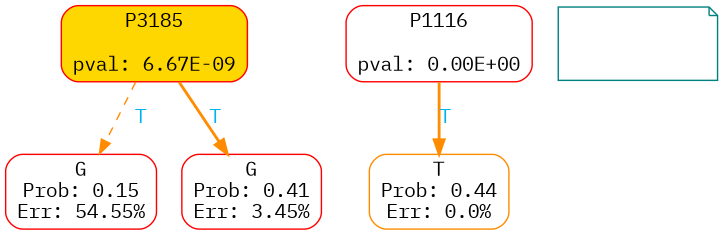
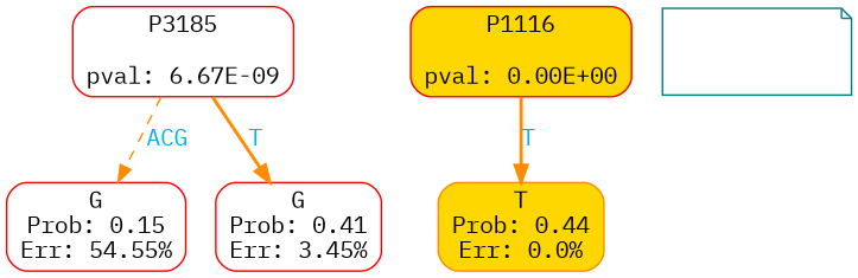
  digraph {
    fontname="IBM Plex Mono"
    ranksep=equally
    splines=polylines
    node [color=red fillcolor=white fontname="IBM Plex Mono" shape=box style="filled, rounded"]
    edge [color=darkorange fontcolor=deepskyblue2 fontname="IBM Plex Mono" style=bold]
    n1 [label="G\nProb: 0.15\nErr: 54.55%"]
    n2 [label="G\nProb: 0.41\nErr: 3.45%"]
-   n3 [color=darkorange label="T\nProb: 0.44\nErr: 0.0%"]
+   n3 [color=darkorange fillcolor=gold label="T\nProb: 0.44\nErr: 0.0%"]
    n4 [align=left color=teal fontcolor=white fontsize=10 label="Response : P3304\nClasses: A|C|G|T\nIn ACC: 0.9\nOut ACC: 0.92\n" shape=note style=filled]
-   n5 [label="P1116\n\npval: 0.00E+00"]
-   n6 [fillcolor=gold label="P3185\n\npval: 6.67E-09"]
+   n5 [fillcolor=gold label="P1116\n\npval: 0.00E+00"]
+   n6 [label="P3185\n\npval: 6.67E-09"]
    subgraph sub_1 {
      rank=same
      n1
      n2
      n3
    }
    subgraph sub_2 {
      rank=same
      n4
      n5
    }
    n5 -> n3 [label=T]
-   n6 -> n1 [label=T style=dashed]
+   n6 -> n1 [label=ACG style=dashed]
    n6 -> n2 [label=T]
  }
